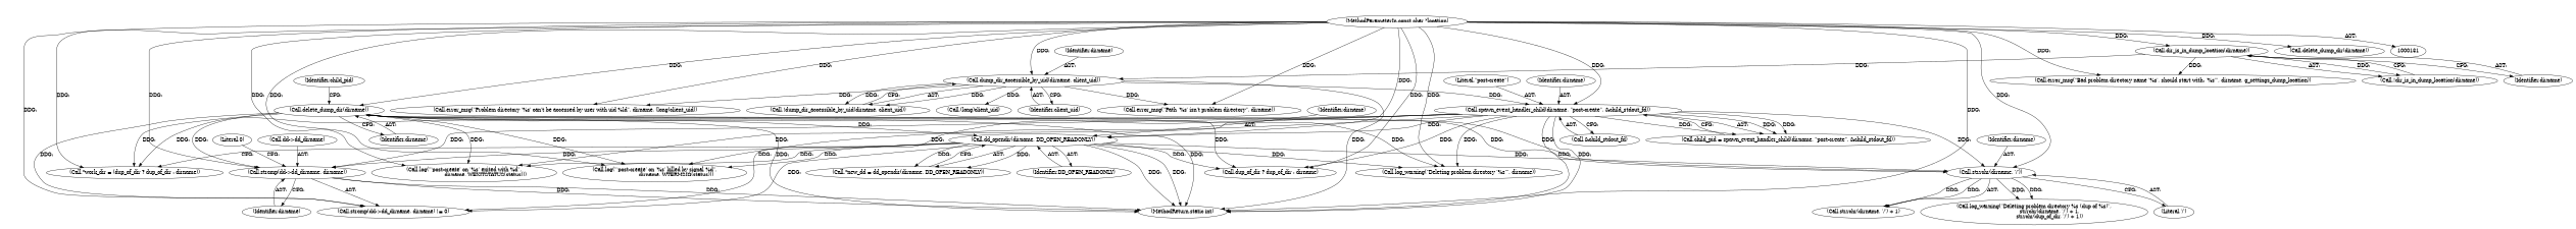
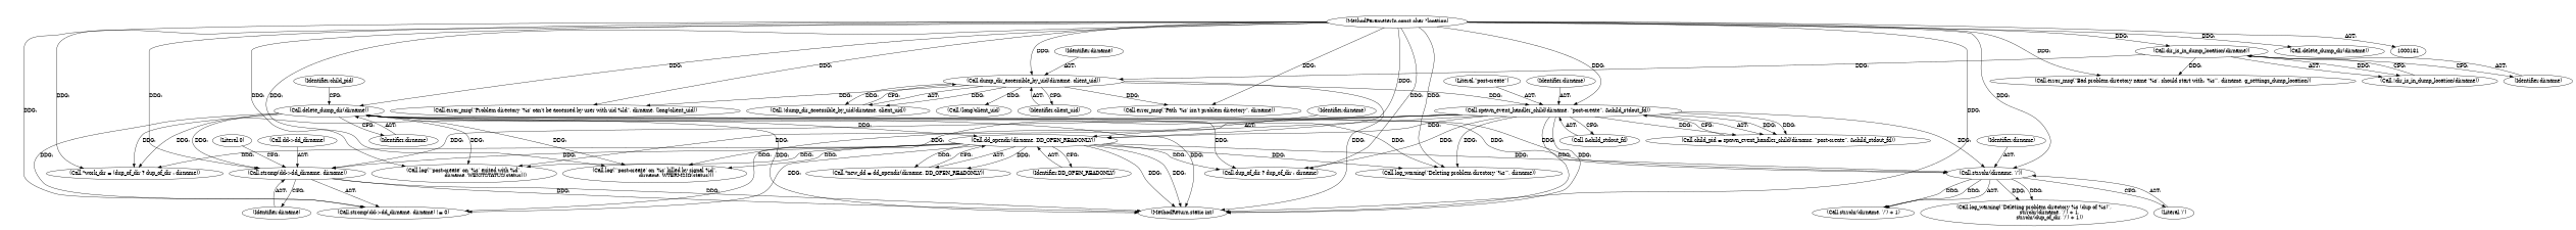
  digraph {
    n1 [label="(Call,strcmp(dd->dd_dirname, dirname))"]
    n2 [label="(Call,strcmp(dd->dd_dirname, dirname) != 0)"]
    n3 [label="(Identifier,dirname)"]
    n4 [label="(MethodReturn,static int)"]
    n5 [label="(MethodParameterIn,const char *location)"]
    n6 [label="(Call,delete_dump_dir(dirname))"]
    n7 [label="(Call,strrchr(dirname, '/'))"]
    n8 [label="(Call,dd_opendir(dirname, DD_OPEN_READONLY))"]
    n9 [label="(Call,spawn_event_handler_child(dirname, \"post-create\", &child_stdout_fd))"]
    n10 [label="(Call,dump_dir_accessible_by_uid(dirname, client_uid))"]
    n11 [label="(Call,dir_is_in_dump_location(dirname))"]
    n12 [label="(Call,*work_dir = (dup_of_dir ? dup_of_dir : dirname))"]
    n13 [label="(Call,dup_of_dir ? dup_of_dir : dirname)"]
    n14 [label="(Call,error_msg(\"Bad problem directory name '%s', should start with: '%s'\", dirname, g_settings_dump_location))"]
    n15 [label="(Call,log(\"'post-create' on '%s' exited with %d\",\n                            dirname, WEXITSTATUS(status)))"]
    n16 [label="(Call,error_msg(\"Problem directory '%s' can't be accessed by user with uid %ld\", dirname, (long)client_uid))"]
    n17 [label="(Call,delete_dump_dir(dirname))"]
    n18 [label="(Call,error_msg(\"Path '%s' isn't problem directory\", dirname))"]
    n19 [label="(Call,log(\"'post-create' on '%s' killed by signal %d\",\n                            dirname, WTERMSIG(status)))"]
    n20 [label="(Call,log_warning(\"Deleting problem directory '%s'\", dirname))"]
    1000131
    n22 [label="(Identifier,dirname)"]
    n23 [label="(Call,strrchr(dirname, '/') + 1)"]
    n24 [label="(Call,log_warning(\"Deleting problem directory %s (dup of %s)\",\n                    strrchr(dirname, '/') + 1,\n                    strrchr(dup_of_dir, '/') + 1))"]
    n25 [label="(Literal,'/')"]
    n26 [label="(Call,*new_dd = dd_opendir(dirname, DD_OPEN_READONLY))"]
    n27 [label="(Identifier,DD_OPEN_READONLY)"]
    n28 [label="(Call,&child_stdout_fd)"]
    n29 [label="(Call,child_pid = spawn_event_handler_child(dirname, \"post-create\", &child_stdout_fd))"]
    n30 [label="(Identifier,client_uid)"]
    n31 [label="(Call,(long)client_uid)"]
    n32 [label="(Call,!dump_dir_accessible_by_uid(dirname, client_uid))"]
    n33 [label="(Call,!dir_is_in_dump_location(dirname))"]
    n34 [label="(Identifier,dirname)"]
    n35 [label="(Literal,0)"]
    n36 [label="(Identifier,dirname)"]
    n37 [label="(Identifier,dirname)"]
    n38 [label="(Literal,\"post-create\")"]
    n39 [label="(Identifier,dirname)"]
    n40 [label="(Identifier,child_pid)"]
    n41 [label="(Identifier,dirname)"]
    n42 [label="(Call,dd->dd_dirname)"]
    n1 -> n2 [label="AST: "]
    n1 -> n3 [label="CFG: "]
    n1 -> n4 [label="DDG: "]
    n1 -> n4 [label="DDG: "]
    n3 -> n1 [label="AST: "]
    n5 -> n1 [label="DDG: "]
    n5 -> n2 [label="DDG: "]
    n5 -> n4 [label="DDG: "]
    n5 -> n6 [label="DDG: "]
    n5 -> n7 [label="DDG: "]
    n5 -> n8 [label="DDG: "]
    n5 -> n9 [label="DDG: "]
    n5 -> n10 [label="DDG: "]
    n5 -> n11 [label="DDG: "]
    n5 -> n12 [label="DDG: "]
    n5 -> n13 [label="DDG: "]
    n5 -> n14 [label="DDG: "]
    n5 -> n15 [label="DDG: "]
    n5 -> n16 [label="DDG: "]
    n5 -> n17 [label="DDG: "]
    n5 -> n18 [label="DDG: "]
    n5 -> n19 [label="DDG: "]
    n5 -> n20 [label="DDG: "]
    n5 -> 1000131 [label="AST: "]
    n6 -> n1 [label="DDG: "]
    n6 -> n2 [label="DDG: "]
    n6 -> n4 [label="DDG: "]
    n6 -> n4 [label="DDG: "]
    n6 -> n7 [label="DDG: "]
    n6 -> n8 [label="DDG: "]
    n6 -> n12 [label="DDG: "]
    n6 -> n13 [label="DDG: "]
    n6 -> n15 [label="DDG: "]
    n6 -> n19 [label="DDG: "]
    n6 -> n20 [label="DDG: "]
    n6 -> n22 [label="CFG: "]
    n7 -> n6 [label="DDG: "]
    n7 -> n23 [label="AST: "]
    n7 -> n23 [label="DDG: "]
    n7 -> n23 [label="DDG: "]
    n7 -> n24 [label="DDG: "]
    n7 -> n24 [label="DDG: "]
    n7 -> n25 [label="CFG: "]
    n8 -> n1 [label="DDG: "]
    n8 -> n2 [label="DDG: "]
    n8 -> n4 [label="DDG: "]
    n8 -> n4 [label="DDG: "]
    n8 -> n7 [label="DDG: "]
-   n8 -> n12 [label="CFG: "]
+   n8 -> n12 [label="DDG: "]
    n8 -> n13 [label="DDG: "]
    n8 -> n15 [label="DDG: "]
    n8 -> n19 [label="DDG: "]
    n8 -> n20 [label="DDG: "]
    n8 -> n26 [label="AST: "]
    n8 -> n26 [label="DDG: "]
    n8 -> n26 [label="DDG: "]
-   n8 -> n27 [label="AST: "]
+   n8 -> n27 [label="CFG: "]
    n9 -> n1 [label="DDG: "]
    n9 -> n2 [label="DDG: "]
    n9 -> n4 [label="DDG: "]
    n9 -> n4 [label="DDG: "]
    n9 -> n7 [label="DDG: "]
    n9 -> n8 [label="DDG: "]
    n9 -> n12 [label="DDG: "]
    n9 -> n13 [label="DDG: "]
    n9 -> n15 [label="DDG: "]
    n9 -> n19 [label="DDG: "]
    n9 -> n20 [label="DDG: "]
    n9 -> n28 [label="CFG: "]
    n9 -> n29 [label="AST: "]
    n9 -> n29 [label="DDG: "]
    n9 -> n29 [label="DDG: "]
    n9 -> n29 [label="DDG: "]
    n10 -> n4 [label="DDG: "]
    n10 -> n9 [label="DDG: "]
    n10 -> n16 [label="DDG: "]
    n10 -> n18 [label="DDG: "]
    n10 -> n30 [label="CFG: "]
    n10 -> n31 [label="DDG: "]
    n10 -> n32 [label="AST: "]
    n10 -> n32 [label="DDG: "]
    n10 -> n32 [label="DDG: "]
    n11 -> n10 [label="DDG: "]
    n11 -> n14 [label="DDG: "]
    n11 -> n33 [label="AST: "]
    n11 -> n33 [label="DDG: "]
    n11 -> n34 [label="CFG: "]
    n22 -> n6 [label="AST: "]
    n25 -> n7 [label="AST: "]
    n26 -> n8 [label="CFG: "]
    n27 -> n8 [label="AST: "]
    n28 -> n9 [label="AST: "]
    n29 -> n9 [label="CFG: "]
    n30 -> n10 [label="AST: "]
    n32 -> n10 [label="CFG: "]
    n33 -> n11 [label="CFG: "]
    n34 -> n11 [label="AST: "]
    n35 -> n1 [label="CFG: "]
    n36 -> n10 [label="AST: "]
    n37 -> n7 [label="AST: "]
    n38 -> n9 [label="AST: "]
    n39 -> n9 [label="AST: "]
    n40 -> n6 [label="CFG: "]
    n41 -> n8 [label="AST: "]
    n42 -> n1 [label="AST: "]
  }
